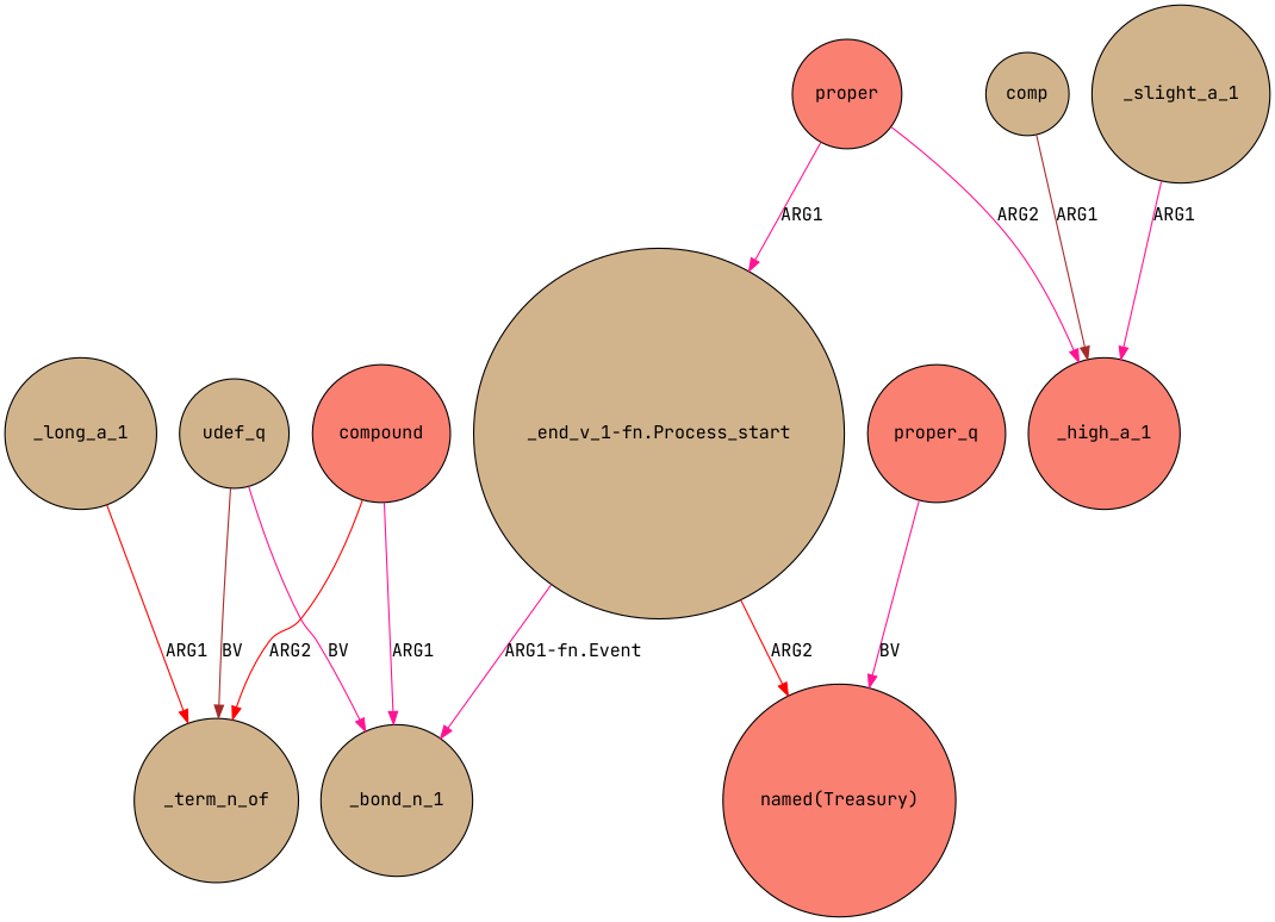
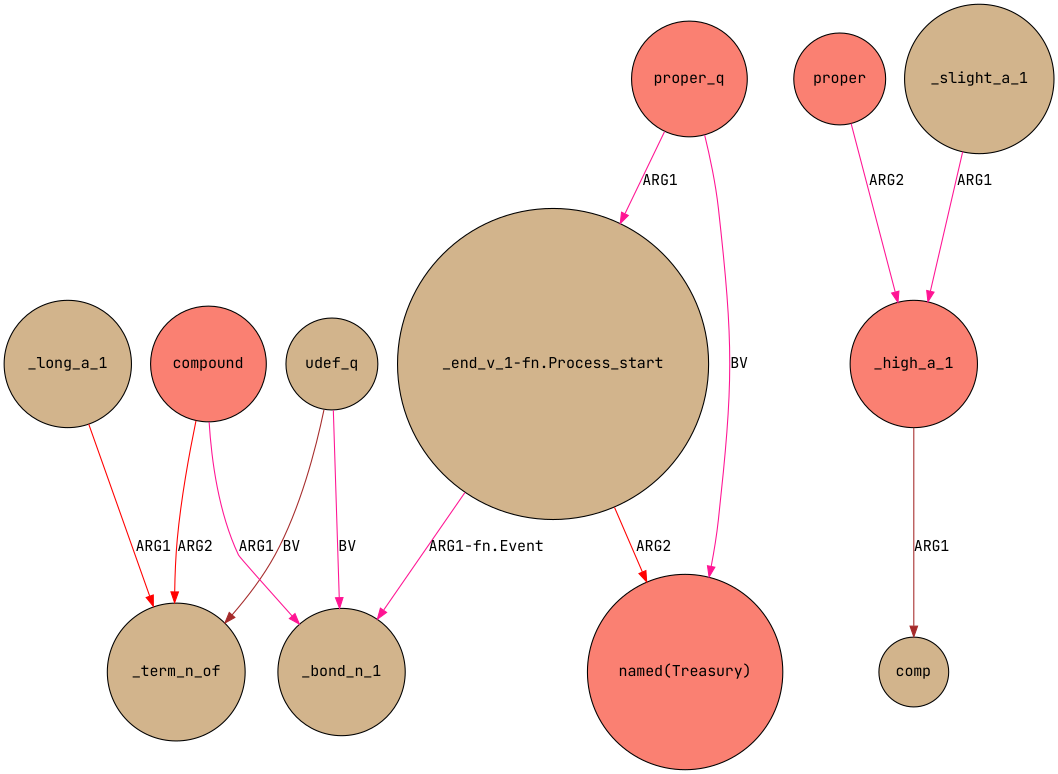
  digraph {
    fontname="JetBrains Mono"
    node [fillcolor=tan fontname="JetBrains Mono" shape=circle style=filled]
    edge [color=deeppink fontname="JetBrains Mono"]
    _long_a_1
    _term_n_of
    n3 [fillcolor=salmon label=proper]
    "_end_v_1-fn.Process_start"
    _high_a_1 [fillcolor=salmon]
    _bond_n_1
    "named(Treasury)" [fillcolor=salmon]
    udef_q
    compound [fillcolor=salmon]
    comp
    _slight_a_1
    proper_q [fillcolor=salmon]
    _long_a_1 -> _term_n_of [color=red label=ARG1]
-   n3 -> "_end_v_1-fn.Process_start" [label=ARG1]
+   proper_q -> "_end_v_1-fn.Process_start" [label=ARG1]
    n3 -> _high_a_1 [label=ARG2]
    "_end_v_1-fn.Process_start" -> _bond_n_1 [label="ARG1-fn.Event"]
    "_end_v_1-fn.Process_start" -> "named(Treasury)" [color=red label=ARG2]
    udef_q -> _term_n_of [color=brown label=BV]
    udef_q -> _bond_n_1 [label=BV]
    compound -> _term_n_of [color=red label=ARG2]
    compound -> _bond_n_1 [label=ARG1]
-   comp -> _high_a_1 [color=brown label=ARG1]
+   _high_a_1 -> comp [color=brown label=ARG1]
    _slight_a_1 -> _high_a_1 [label=ARG1]
    proper_q -> "named(Treasury)" [label=BV]
  }
